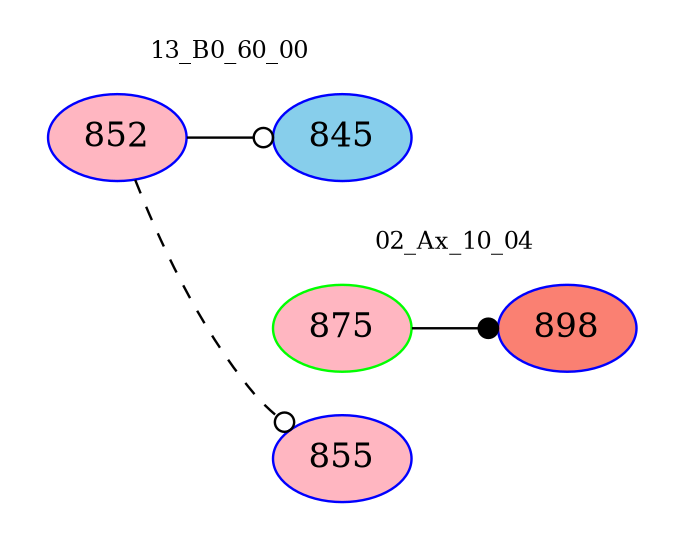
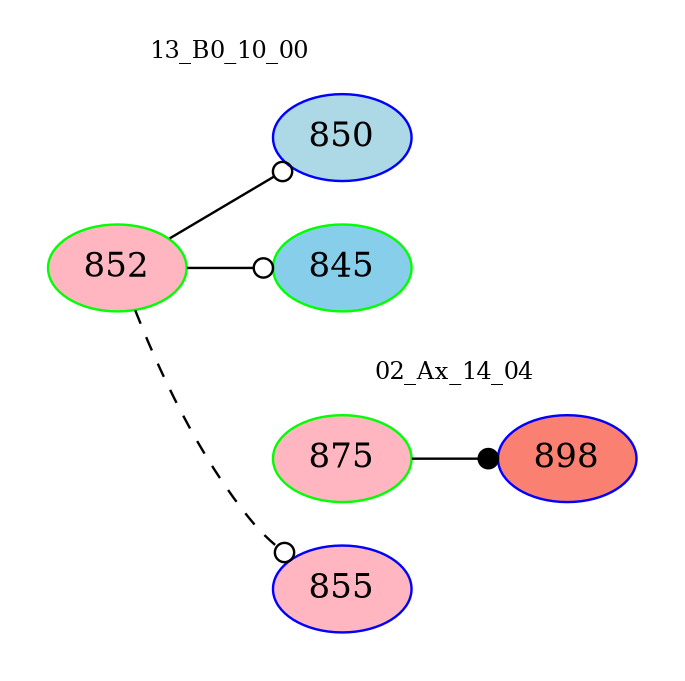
  digraph {
    rankdir=LR
    node [color=green fillcolor=lightpink style=filled]
    edge [arrowhead=odot color=black style=solid]
    n1 [label=875]
    n2 [color=blue label=855]
    n3 [color=blue fillcolor=salmon label=898]
-   n4 [color=blue label=852]
-   n5 [color=blue fillcolor=skyblue label=845]
+   n4 [label=852]
+   n5 [fillcolor=skyblue label=845]
+   n6 [color=blue fillcolor=lightblue label=850]
    subgraph cluster_1 {
      color=white
      fontsize=10
-     label="02_Ax_10_04"
+     label="02_Ax_14_04"
      n1
      n2
      n3
    }
    subgraph cluster_2 {
      color=white
      fontsize=10
-     label="13_B0_60_00"
+     label="13_B0_10_00"
      n4
      n5
+     n6
    }
    n1 -> n3 [arrowhead=dot]
    n4 -> n2 [style=dashed]
    n4 -> n5
+   n4 -> n6
  }
